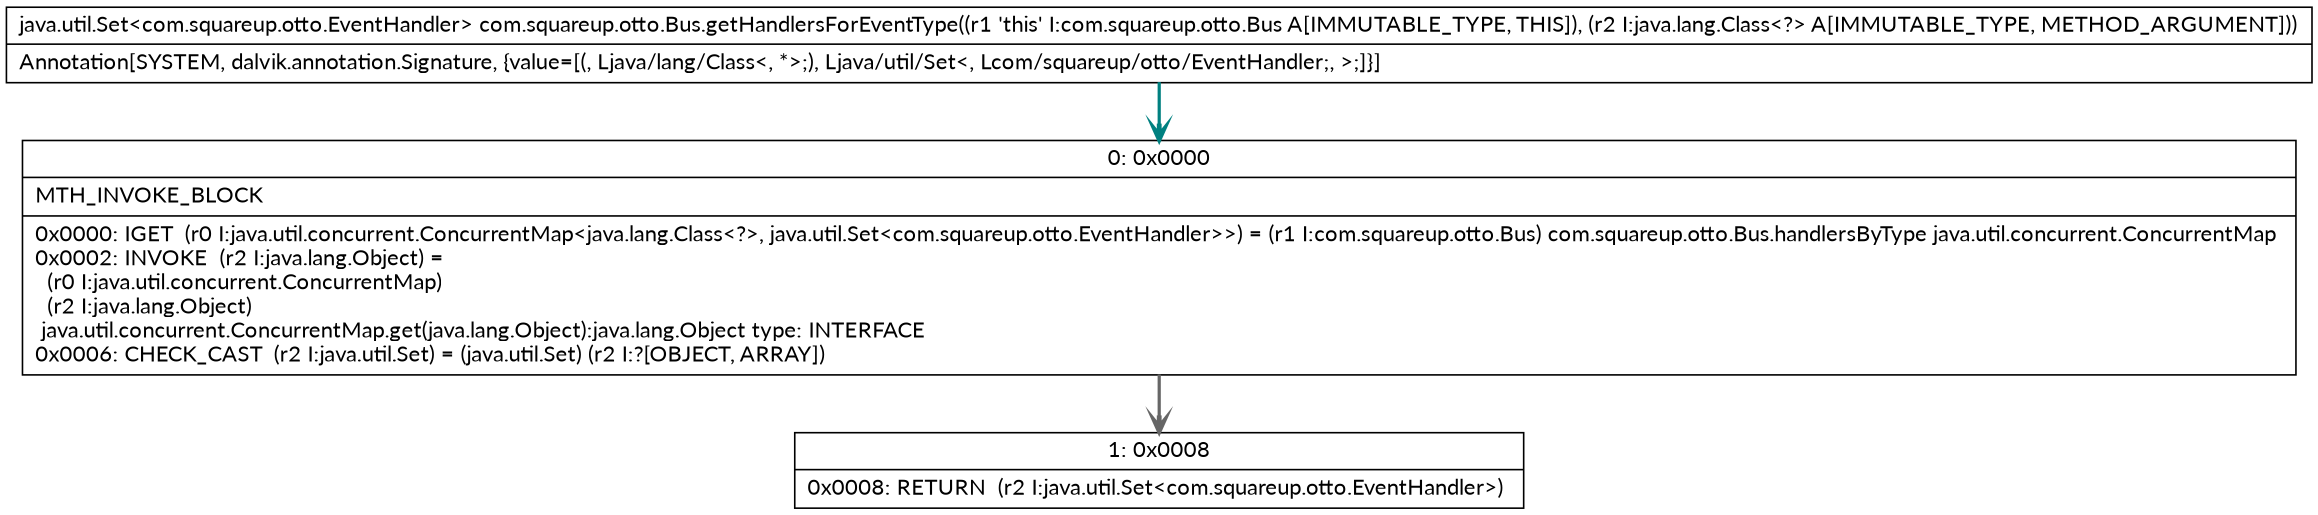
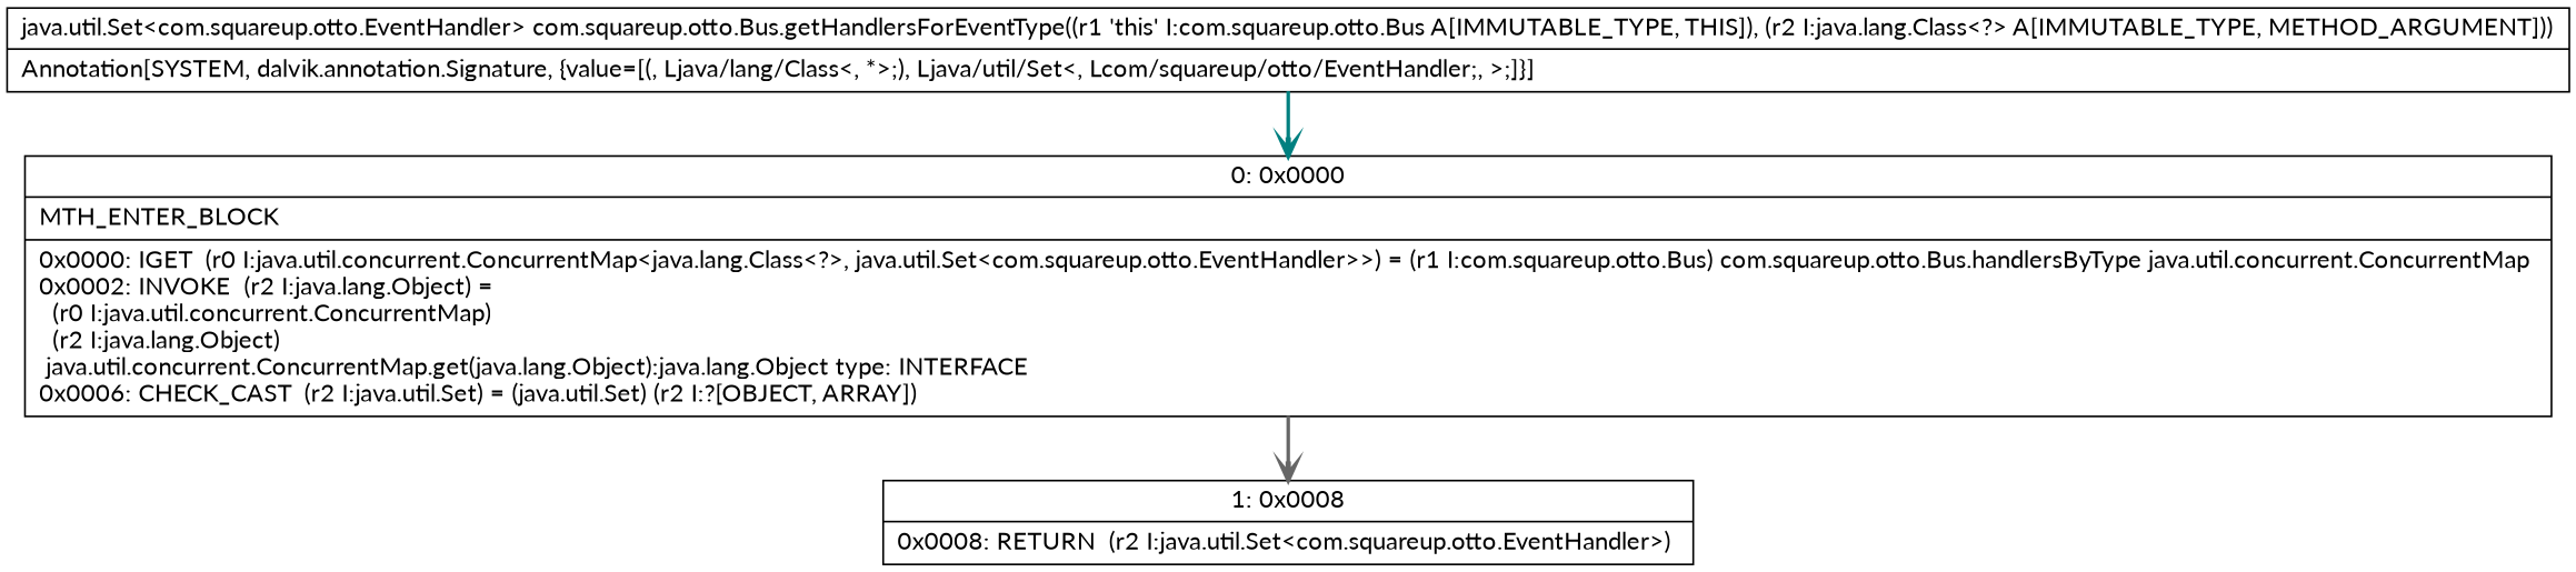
  digraph {
    fontname=Lato
    node [shape=record fontname=Lato]
    edge [style=bold arrowhead=vee fontname=Lato]
-   n1 [label="{0\:\ 0x0000|MTH_INVOKE_BLOCK\l|0x0000: IGET  (r0 I:java.util.concurrent.ConcurrentMap\<java.lang.Class\<?\>, java.util.Set\<com.squareup.otto.EventHandler\>\>) = (r1 I:com.squareup.otto.Bus) com.squareup.otto.Bus.handlersByType java.util.concurrent.ConcurrentMap \l0x0002: INVOKE  (r2 I:java.lang.Object) = \l  (r0 I:java.util.concurrent.ConcurrentMap)\l  (r2 I:java.lang.Object)\l java.util.concurrent.ConcurrentMap.get(java.lang.Object):java.lang.Object type: INTERFACE \l0x0006: CHECK_CAST  (r2 I:java.util.Set) = (java.util.Set) (r2 I:?[OBJECT, ARRAY]) \l}"]
+   n1 [label="{0\:\ 0x0000|MTH_ENTER_BLOCK\l|0x0000: IGET  (r0 I:java.util.concurrent.ConcurrentMap\<java.lang.Class\<?\>, java.util.Set\<com.squareup.otto.EventHandler\>\>) = (r1 I:com.squareup.otto.Bus) com.squareup.otto.Bus.handlersByType java.util.concurrent.ConcurrentMap \l0x0002: INVOKE  (r2 I:java.lang.Object) = \l  (r0 I:java.util.concurrent.ConcurrentMap)\l  (r2 I:java.lang.Object)\l java.util.concurrent.ConcurrentMap.get(java.lang.Object):java.lang.Object type: INTERFACE \l0x0006: CHECK_CAST  (r2 I:java.util.Set) = (java.util.Set) (r2 I:?[OBJECT, ARRAY]) \l}"]
    n2 [label="{1\:\ 0x0008|0x0008: RETURN  (r2 I:java.util.Set\<com.squareup.otto.EventHandler\>) \l}"]
    n3 [label="{java.util.Set\<com.squareup.otto.EventHandler\> com.squareup.otto.Bus.getHandlersForEventType((r1 'this' I:com.squareup.otto.Bus A[IMMUTABLE_TYPE, THIS]), (r2 I:java.lang.Class\<?\> A[IMMUTABLE_TYPE, METHOD_ARGUMENT]))  | Annotation[SYSTEM, dalvik.annotation.Signature, \{value=[(, Ljava\/lang\/Class\<, *\>;), Ljava\/util\/Set\<, Lcom\/squareup\/otto\/EventHandler;, \>;]\}]\l}"]
    n1 -> n2 [color=gray40]
    n3 -> n1 [color=teal]
  }
